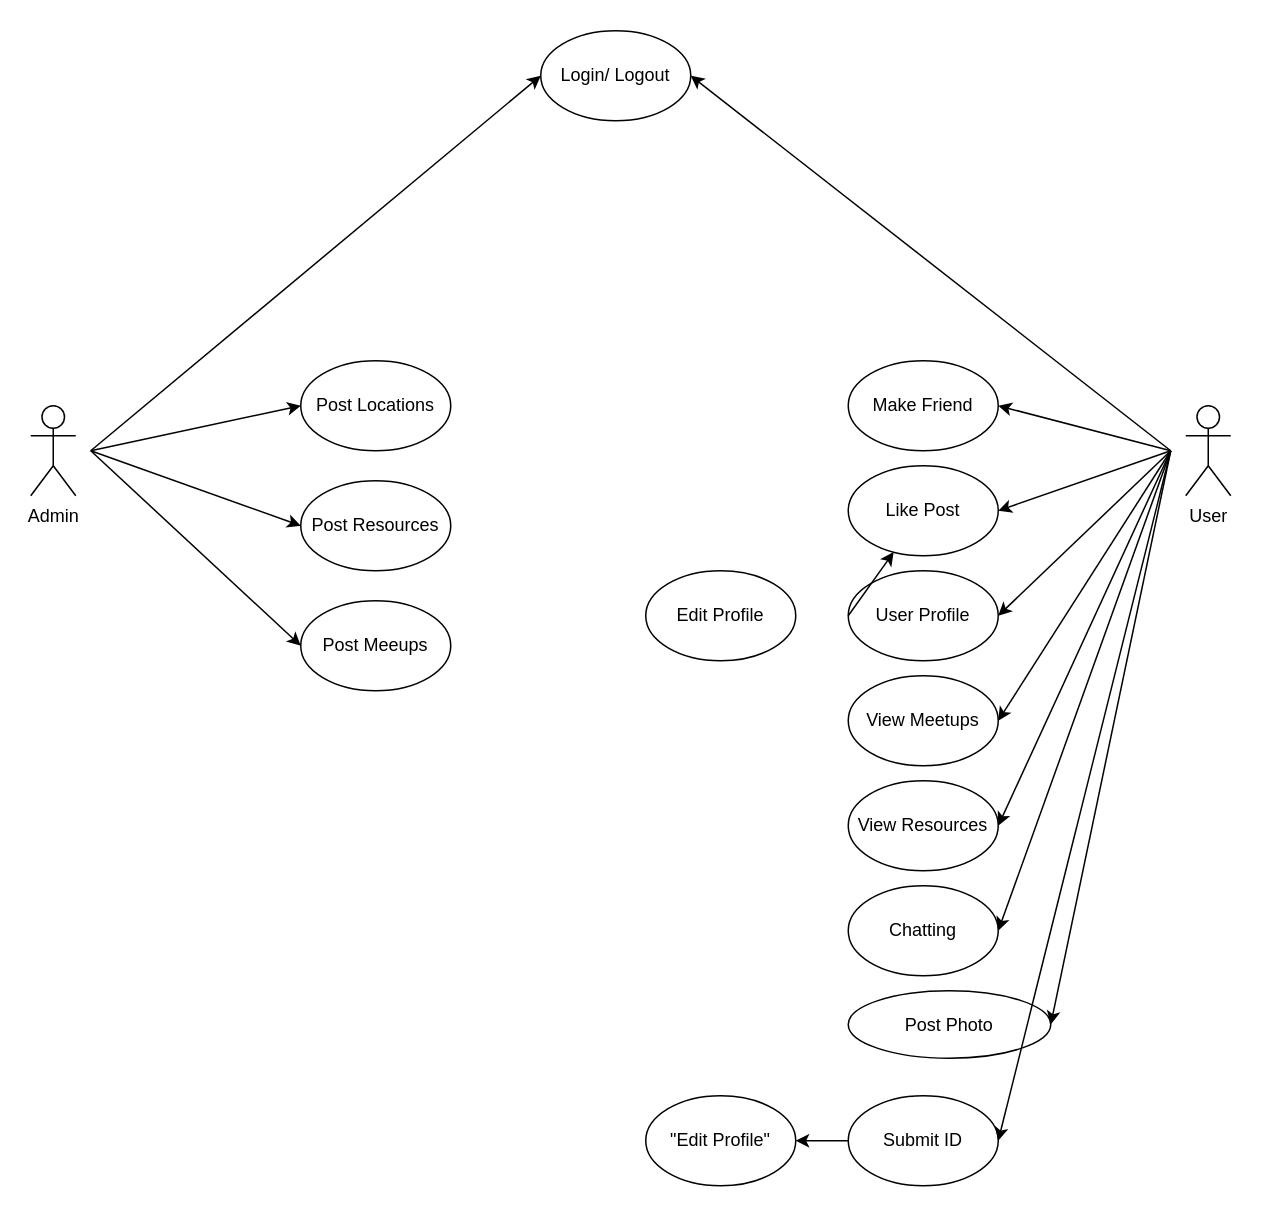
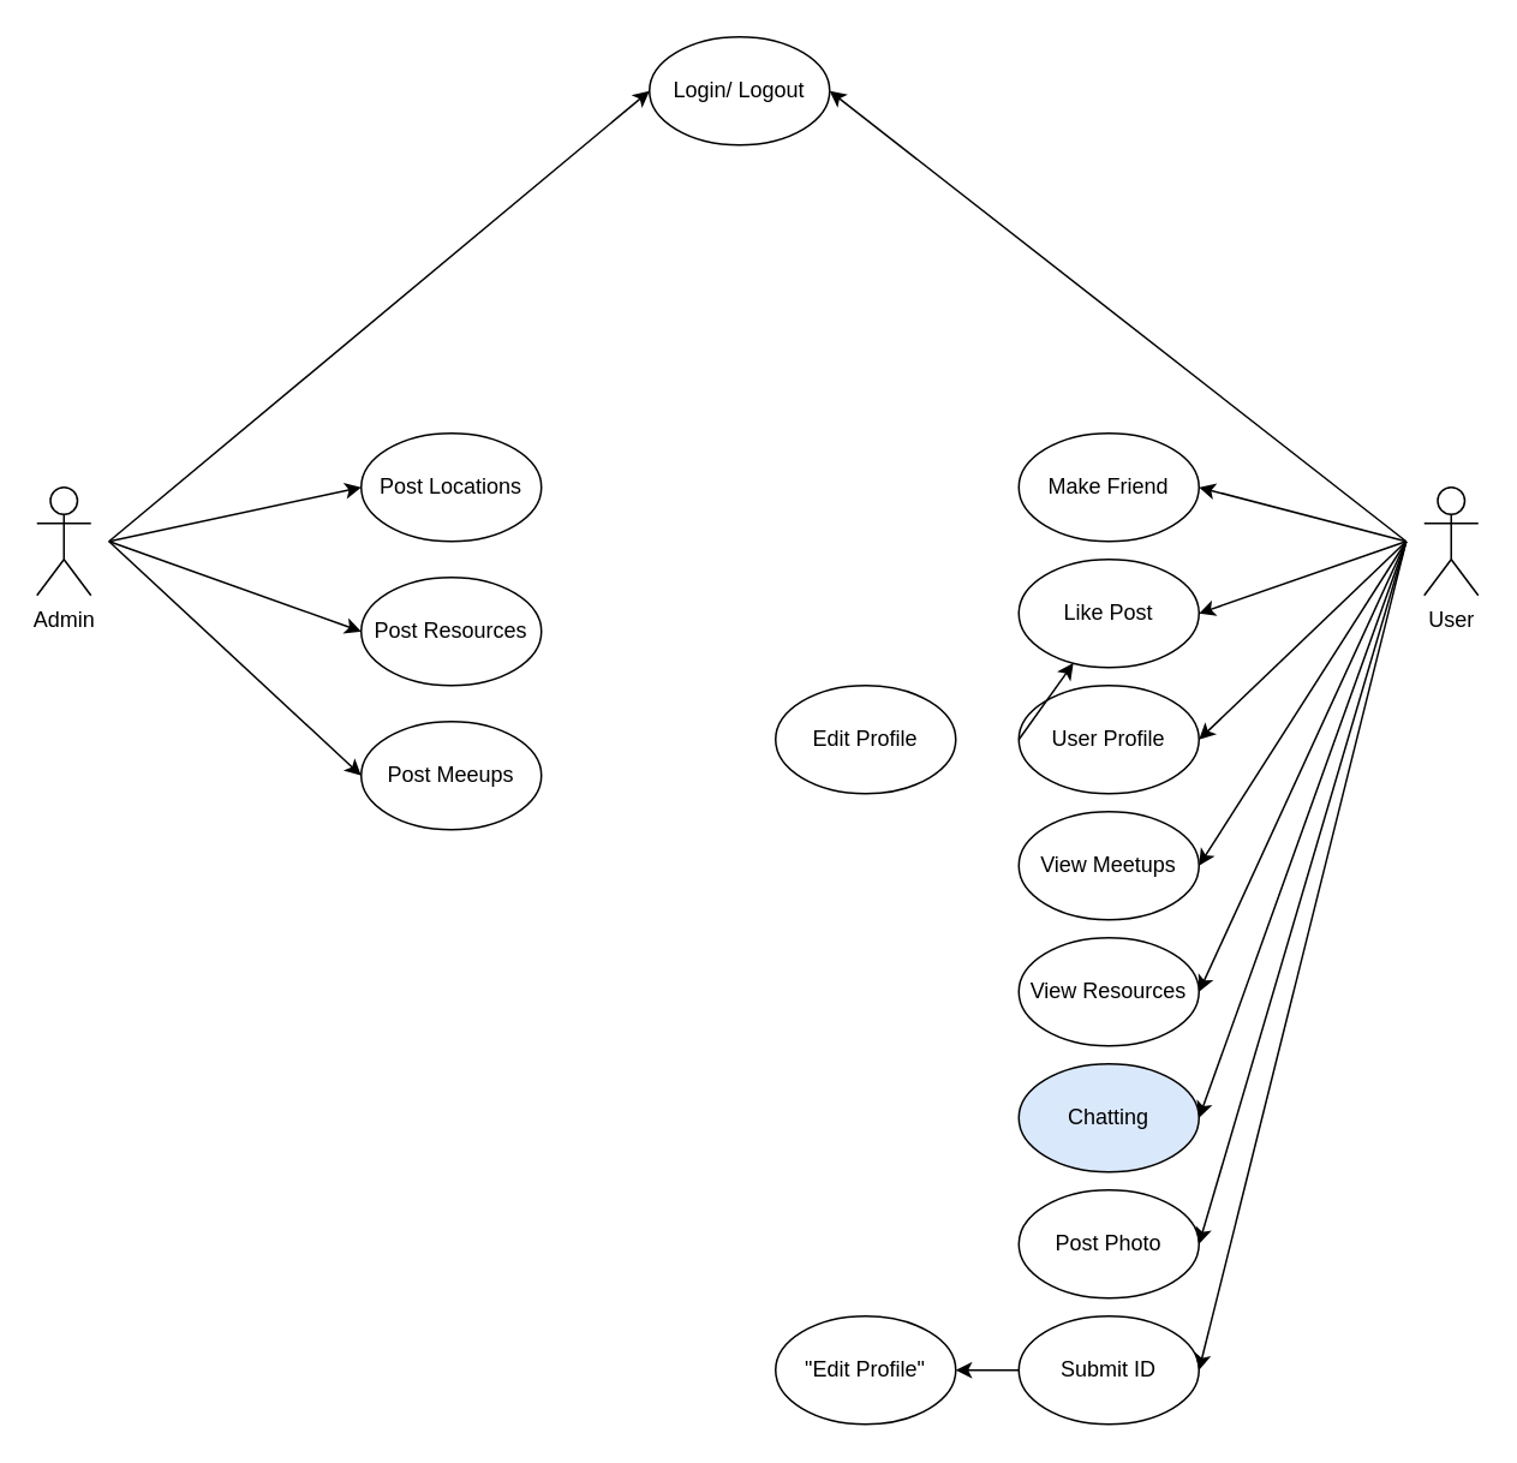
  <mxCell id="0" />
  <mxCell id="1" parent="0" />
  <mxCell id="2" value="Login/ Logout" style="ellipse;whiteSpace=wrap;html=1;" parent="1" vertex="1"><mxGeometry x="360" y="20" width="100" height="60" as="geometry" /></mxCell>
- <mxCell id="3" value="Chatting" style="ellipse;whiteSpace=wrap;html=1;" parent="1" vertex="1"><mxGeometry x="565" y="590" width="100" height="60" as="geometry" /></mxCell>
+ <mxCell id="3" value="Chatting" style="ellipse;whiteSpace=wrap;html=1;fillColor=#dae8fc;" parent="1" vertex="1"><mxGeometry x="565" y="590" width="100" height="60" as="geometry" /></mxCell>
  <mxCell id="4" value="View Resources" style="ellipse;whiteSpace=wrap;html=1;" parent="1" vertex="1"><mxGeometry x="565" y="520" width="100" height="60" as="geometry" /></mxCell>
  <mxCell id="5" value="User Profile" style="ellipse;whiteSpace=wrap;html=1;" parent="1" vertex="1"><mxGeometry x="565" y="380" width="100" height="60" as="geometry" /></mxCell>
  <mxCell id="6" value="View Meetups" style="ellipse;whiteSpace=wrap;html=1;" parent="1" vertex="1"><mxGeometry x="565" y="450" width="100" height="60" as="geometry" /></mxCell>
  <mxCell id="7" value="Edit Profile" style="ellipse;whiteSpace=wrap;html=1;" parent="1" vertex="1"><mxGeometry x="430" y="380" width="100" height="60" as="geometry" /></mxCell>
  <mxCell id="8" value="Like Post" style="ellipse;whiteSpace=wrap;html=1;" parent="1" vertex="1"><mxGeometry x="565" y="310" width="100" height="60" as="geometry" /></mxCell>
  <mxCell id="9" value="Make Friend" style="ellipse;whiteSpace=wrap;html=1;" parent="1" vertex="1"><mxGeometry x="565" y="240" width="100" height="60" as="geometry" /></mxCell>
  <mxCell id="10" value="Post Meeups" style="ellipse;whiteSpace=wrap;html=1;" parent="1" vertex="1"><mxGeometry x="200" y="400" width="100" height="60" as="geometry" /></mxCell>
  <mxCell id="11" value="Post Resources" style="ellipse;whiteSpace=wrap;html=1;" parent="1" vertex="1"><mxGeometry x="200" y="320" width="100" height="60" as="geometry" /></mxCell>
  <mxCell id="12" value="Post Locations" style="ellipse;whiteSpace=wrap;html=1;" parent="1" vertex="1"><mxGeometry x="200" y="240" width="100" height="60" as="geometry" /></mxCell>
  <mxCell id="13" value="Admin" style="shape=umlActor;verticalLabelPosition=bottom;verticalAlign=top;html=1;outlineConnect=0;" parent="1" vertex="1"><mxGeometry x="20" y="270" width="30" height="60" as="geometry" /></mxCell>
  <mxCell id="14" value="" style="endArrow=classic;html=1;rounded=0;entryX=0;entryY=0.5;entryDx=0;entryDy=0;" parent="1" target="12" edge="1"><mxGeometry width="50" height="50" relative="1" as="geometry"><mxPoint x="60" y="300" as="sourcePoint" /><mxPoint x="130" y="220" as="targetPoint" /></mxGeometry></mxCell>
  <mxCell id="15" value="" style="endArrow=classic;html=1;rounded=0;entryX=0;entryY=0.5;entryDx=0;entryDy=0;" parent="1" target="11" edge="1"><mxGeometry width="50" height="50" relative="1" as="geometry"><mxPoint x="60" y="300" as="sourcePoint" /><mxPoint x="180" y="300" as="targetPoint" /><Array as="points" /></mxGeometry></mxCell>
  <mxCell id="16" value="" style="endArrow=classic;html=1;rounded=0;entryX=0;entryY=0.5;entryDx=0;entryDy=0;" parent="1" target="10" edge="1"><mxGeometry width="50" height="50" relative="1" as="geometry"><mxPoint x="60" y="300" as="sourcePoint" /><mxPoint x="130" y="380" as="targetPoint" /><Array as="points" /></mxGeometry></mxCell>
  <mxCell id="17" value="" style="endArrow=classic;html=1;rounded=0;entryX=0;entryY=0.5;entryDx=0;entryDy=0;" parent="1" target="2" edge="1"><mxGeometry width="50" height="50" relative="1" as="geometry"><mxPoint x="60" y="300" as="sourcePoint" /><mxPoint x="460" y="50" as="targetPoint" /></mxGeometry></mxCell>
  <mxCell id="18" value="User" style="shape=umlActor;verticalLabelPosition=bottom;verticalAlign=top;html=1;outlineConnect=0;" parent="1" vertex="1"><mxGeometry x="790" y="270" width="30" height="60" as="geometry" /></mxCell>
  <mxCell id="19" value="" style="endArrow=classic;html=1;rounded=0;entryX=1;entryY=0.5;entryDx=0;entryDy=0;" parent="1" target="2" edge="1"><mxGeometry width="50" height="50" relative="1" as="geometry"><mxPoint x="780" y="300" as="sourcePoint" /><mxPoint x="540" y="190" as="targetPoint" /></mxGeometry></mxCell>
  <mxCell id="20" value="" style="endArrow=classic;html=1;rounded=0;entryX=1;entryY=0.5;entryDx=0;entryDy=0;" parent="1" target="9" edge="1"><mxGeometry width="50" height="50" relative="1" as="geometry"><mxPoint x="780" y="300" as="sourcePoint" /><mxPoint x="750" y="350" as="targetPoint" /></mxGeometry></mxCell>
  <mxCell id="21" value="" style="endArrow=classic;html=1;rounded=0;entryX=1;entryY=0.5;entryDx=0;entryDy=0;" parent="1" target="8" edge="1"><mxGeometry width="50" height="50" relative="1" as="geometry"><mxPoint x="780" y="300" as="sourcePoint" /><mxPoint x="360" y="290" as="targetPoint" /></mxGeometry></mxCell>
  <mxCell id="22" value="" style="endArrow=classic;html=1;rounded=0;entryX=1;entryY=0.5;entryDx=0;entryDy=0;" parent="1" target="5" edge="1"><mxGeometry width="50" height="50" relative="1" as="geometry"><mxPoint x="780" y="300" as="sourcePoint" /><mxPoint x="680" y="490" as="targetPoint" /></mxGeometry></mxCell>
  <mxCell id="23" value="" style="endArrow=classic;html=1;rounded=0;exitX=0;exitY=0.5;exitDx=0;exitDy=0;" parent="1" source="5" target="8" edge="1"><mxGeometry width="50" height="50" relative="1" as="geometry"><mxPoint x="430" y="490" as="sourcePoint" /><mxPoint x="480" y="440" as="targetPoint" /></mxGeometry></mxCell>
  <mxCell id="24" value="" style="endArrow=classic;html=1;rounded=0;entryX=1;entryY=0.5;entryDx=0;entryDy=0;" parent="1" target="6" edge="1"><mxGeometry width="50" height="50" relative="1" as="geometry"><mxPoint x="780" y="300" as="sourcePoint" /><mxPoint x="440" y="290" as="targetPoint" /></mxGeometry></mxCell>
  <mxCell id="25" value="" style="endArrow=classic;html=1;rounded=0;entryX=1;entryY=0.5;entryDx=0;entryDy=0;" parent="1" target="4" edge="1"><mxGeometry width="50" height="50" relative="1" as="geometry"><mxPoint x="780" y="300" as="sourcePoint" /><mxPoint x="440" y="290" as="targetPoint" /></mxGeometry></mxCell>
  <mxCell id="26" value="" style="endArrow=classic;html=1;rounded=0;entryX=1;entryY=0.5;entryDx=0;entryDy=0;" parent="1" target="3" edge="1"><mxGeometry width="50" height="50" relative="1" as="geometry"><mxPoint x="780" y="300" as="sourcePoint" /><mxPoint x="440" y="490" as="targetPoint" /></mxGeometry></mxCell>
- <mxCell id="27" value="Post Photo" style="ellipse;whiteSpace=wrap;html=1;" parent="1" vertex="1"><mxGeometry x="565" y="660" width="135" height="45" as="geometry" /></mxCell>
+ <mxCell id="27" value="Post Photo" style="ellipse;whiteSpace=wrap;html=1;" parent="1" vertex="1"><mxGeometry x="565" y="660" width="100" height="60" as="geometry" /></mxCell>
  <mxCell id="28" value="" style="endArrow=classic;html=1;rounded=0;entryX=1;entryY=0.5;entryDx=0;entryDy=0;" parent="1" target="27" edge="1"><mxGeometry width="50" height="50" relative="1" as="geometry"><mxPoint x="780" y="300" as="sourcePoint" /><mxPoint x="440" y="370" as="targetPoint" /></mxGeometry></mxCell>
  <mxCell id="29" value="Submit ID" style="ellipse;whiteSpace=wrap;html=1;" parent="1" vertex="1"><mxGeometry x="565" y="730" width="100" height="60" as="geometry" /></mxCell>
  <mxCell id="30" value="&quot;Edit Profile&quot;" style="ellipse;whiteSpace=wrap;html=1;" parent="1" vertex="1"><mxGeometry x="430" y="730" width="100" height="60" as="geometry" /></mxCell>
  <mxCell id="31" value="" style="endArrow=classic;html=1;rounded=0;entryX=1;entryY=0.5;entryDx=0;entryDy=0;exitX=0;exitY=0.5;exitDx=0;exitDy=0;" parent="1" source="29" target="30" edge="1"><mxGeometry width="50" height="50" relative="1" as="geometry"><mxPoint x="400" y="790" as="sourcePoint" /><mxPoint x="450" y="740" as="targetPoint" /></mxGeometry></mxCell>
  <mxCell id="32" value="" style="endArrow=classic;html=1;rounded=0;entryX=1;entryY=0.5;entryDx=0;entryDy=0;" parent="1" target="29" edge="1"><mxGeometry width="50" height="50" relative="1" as="geometry"><mxPoint x="780" y="300" as="sourcePoint" /><mxPoint x="450" y="500" as="targetPoint" /></mxGeometry></mxCell>
